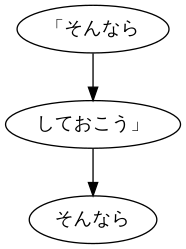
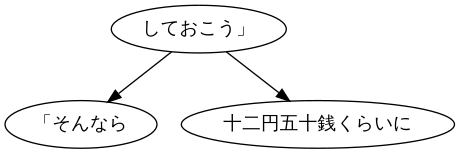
  digraph {
    n1 [label="「そんなら"]
    n2 [label="しておこう」"]
-   n3 [label="そんなら"]
-   n1 -> n2
+   n3 [label="十二円五十銭くらいに"]
+   n2 -> n1
    n2 -> n3
  }
